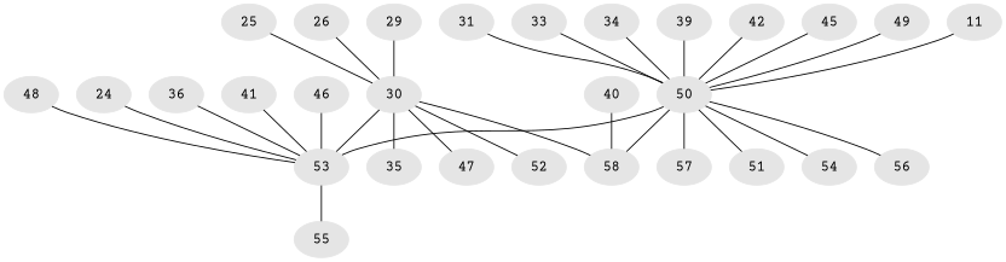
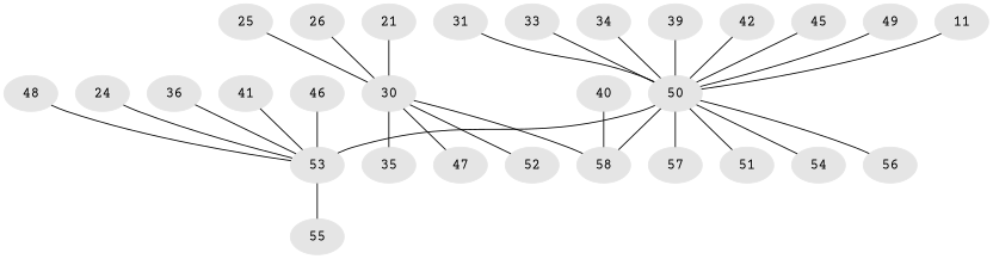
  graph {
    fontname="Courier Prime"
    node [color=gray90 fontname="Courier Prime" style=filled]
    edge [fontname="Courier Prime"]
    50 [super="+17+2+38+18"]
    53 [super="+8+37+22"]
    58 [super="+28"]
    51 [super="+6+43"]
    54 [super="+10+23"]
    56
    57 [super="+44"]
    n8 [label=11]
    55
    24
    30 [super="+20+19"]
    35
    47
    52
    25
    26
-   29
+   29 [label=21]
    31
    33 [super="+5"]
    34 [super="+32"]
    36
    39
    40
    41
    42
    45 [super="+13"]
    46
    48
    49
    50 -- 53 [weight=8]
    50 -- 58
    50 -- 51 [weight=2]
    50 -- 54
    50 -- 56
    50 -- 57 [weight=2]
    53 -- 55
    n8 -- 50
    24 -- 53
-   30 -- 53 [weight=6]
    30 -- 58
    30 -- 35
    30 -- 47
    30 -- 52 [weight=2]
    25 -- 30
    26 -- 30
    29 -- 30
    31 -- 50
    33 -- 50
    34 -- 50
    36 -- 53
    39 -- 50
    40 -- 58
    41 -- 53
    42 -- 50
    45 -- 50
    46 -- 53
    48 -- 53
    49 -- 50
  }
